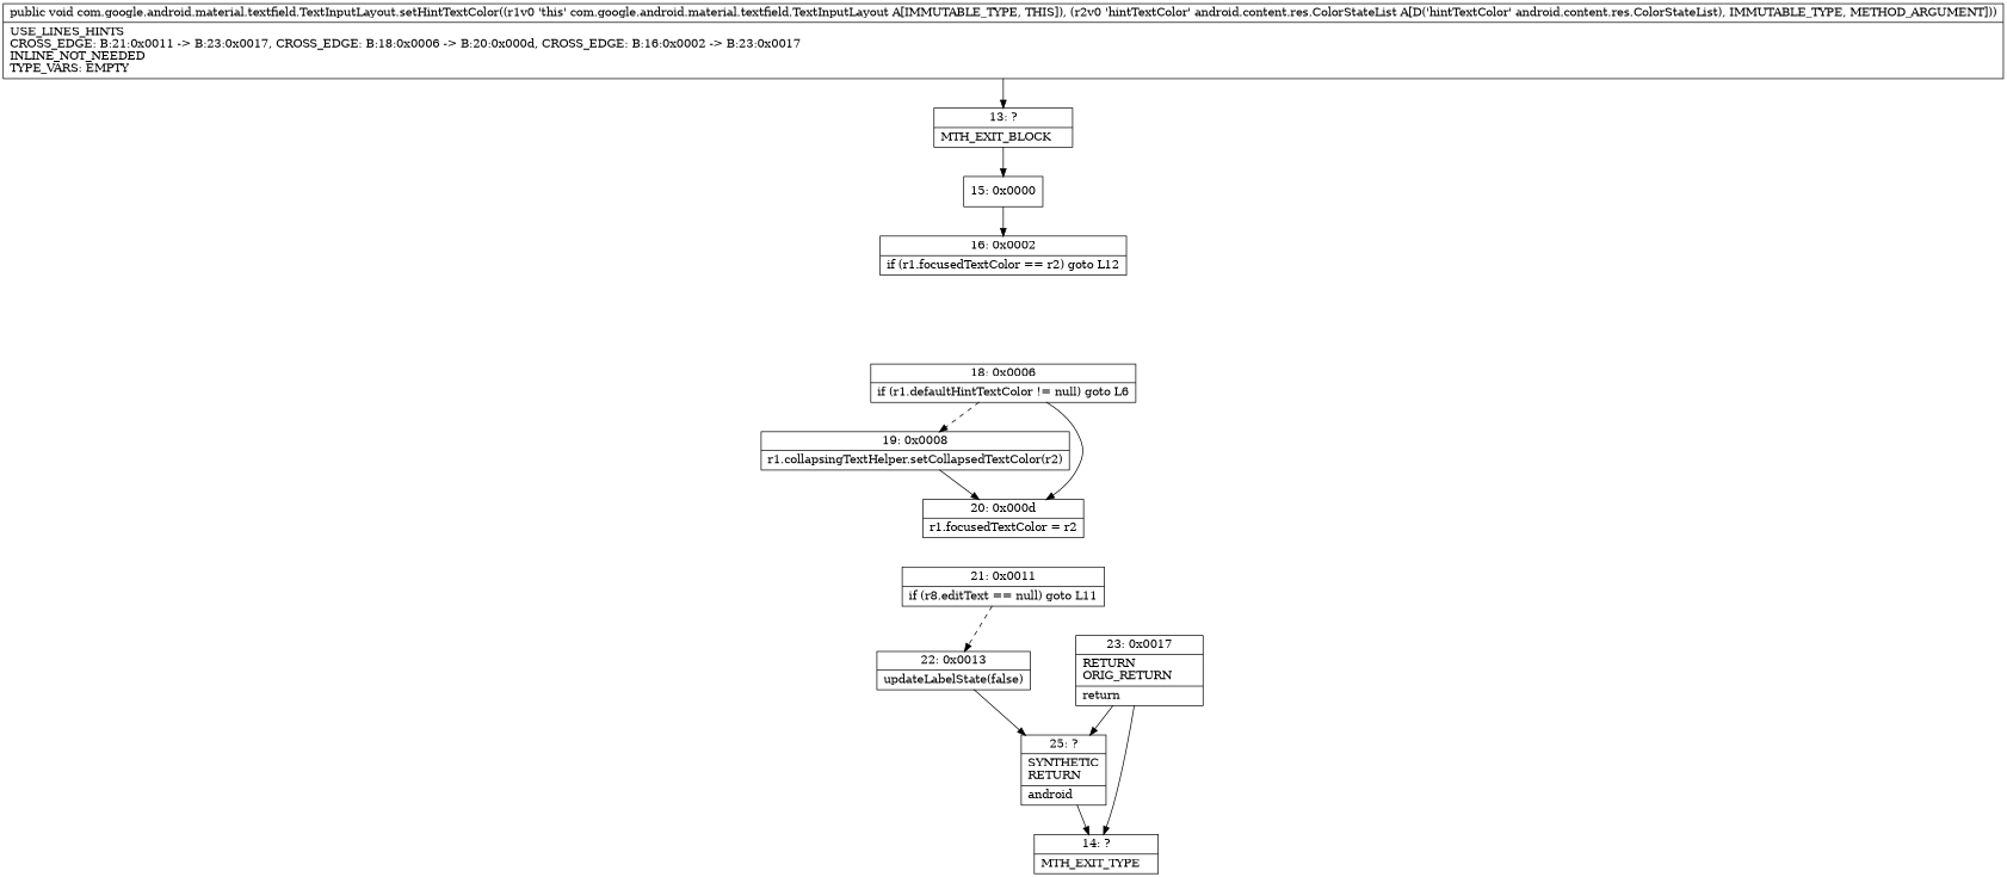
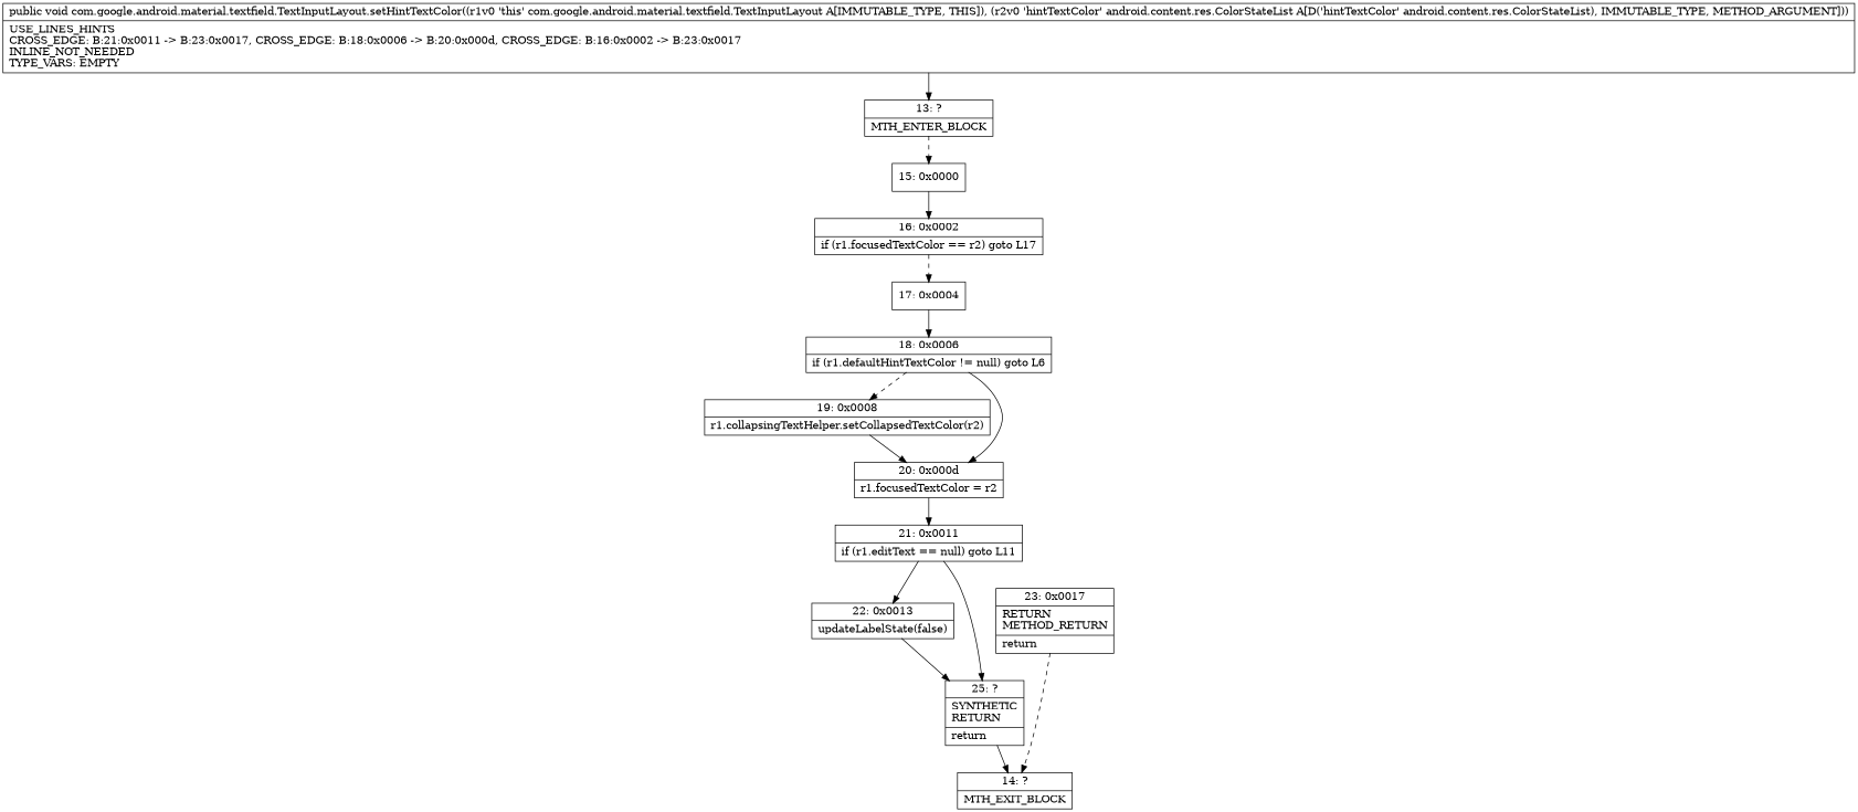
  digraph {
    node [shape=record]
-   n1 [label="{13\:\ ?|MTH_EXIT_BLOCK\l}"]
+   n1 [label="{13\:\ ?|MTH_ENTER_BLOCK\l}"]
    n2 [label="{15\:\ 0x0000}"]
-   n3 [label="{16\:\ 0x0002|if (r1.focusedTextColor == r2) goto L12\l}"]
+   n3 [label="{16\:\ 0x0002|if (r1.focusedTextColor == r2) goto L17\l}"]
+   n4 [label="{17\:\ 0x0004}"]
    n5 [label="{18\:\ 0x0006|if (r1.defaultHintTextColor != null) goto L6\l}"]
    n6 [label="{19\:\ 0x0008|r1.collapsingTextHelper.setCollapsedTextColor(r2)\l}"]
    n7 [label="{20\:\ 0x000d|r1.focusedTextColor = r2\l}"]
-   n8 [label="{21\:\ 0x0011|if (r8.editText == null) goto L11\l}"]
+   n8 [label="{21\:\ 0x0011|if (r1.editText == null) goto L11\l}"]
    n9 [label="{22\:\ 0x0013|updateLabelState(false)\l}"]
-   n10 [label="{25\:\ ?|SYNTHETIC\lRETURN\l|android\l}"]
-   n11 [label="{14\:\ ?|MTH_EXIT_TYPE\l}"]
-   n12 [label="{23\:\ 0x0017|RETURN\lORIG_RETURN\l|return\l}"]
+   n10 [label="{25\:\ ?|SYNTHETIC\lRETURN\l|return\l}"]
+   n11 [label="{14\:\ ?|MTH_EXIT_BLOCK\l}"]
+   n12 [label="{23\:\ 0x0017|RETURN\lMETHOD_RETURN\l|return\l}"]
    n13 [label="{public void com.google.android.material.textfield.TextInputLayout.setHintTextColor((r1v0 'this' com.google.android.material.textfield.TextInputLayout A[IMMUTABLE_TYPE, THIS]), (r2v0 'hintTextColor' android.content.res.ColorStateList A[D('hintTextColor' android.content.res.ColorStateList), IMMUTABLE_TYPE, METHOD_ARGUMENT]))  | USE_LINES_HINTS\lCROSS_EDGE: B:21:0x0011 \-\> B:23:0x0017, CROSS_EDGE: B:18:0x0006 \-\> B:20:0x000d, CROSS_EDGE: B:16:0x0002 \-\> B:23:0x0017\lINLINE_NOT_NEEDED\lTYPE_VARS: EMPTY\l}"]
-   n1 -> n2
+   n1 -> n2 [style=dashed]
    n2 -> n3
+   n3 -> n4 [style=dashed]
+   n4 -> n5
    n5 -> n6 [style=dashed]
    n5 -> n7
    n6 -> n7
-   n8 -> n9 [style=dashed]
-   n12 -> n10
+   n7 -> n8
+   n8 -> n9 [style=solid]
+   n8 -> n10
    n9 -> n10
    n10 -> n11
-   n12 -> n11
+   n12 -> n11 [style=dashed]
    n13 -> n1
  }
